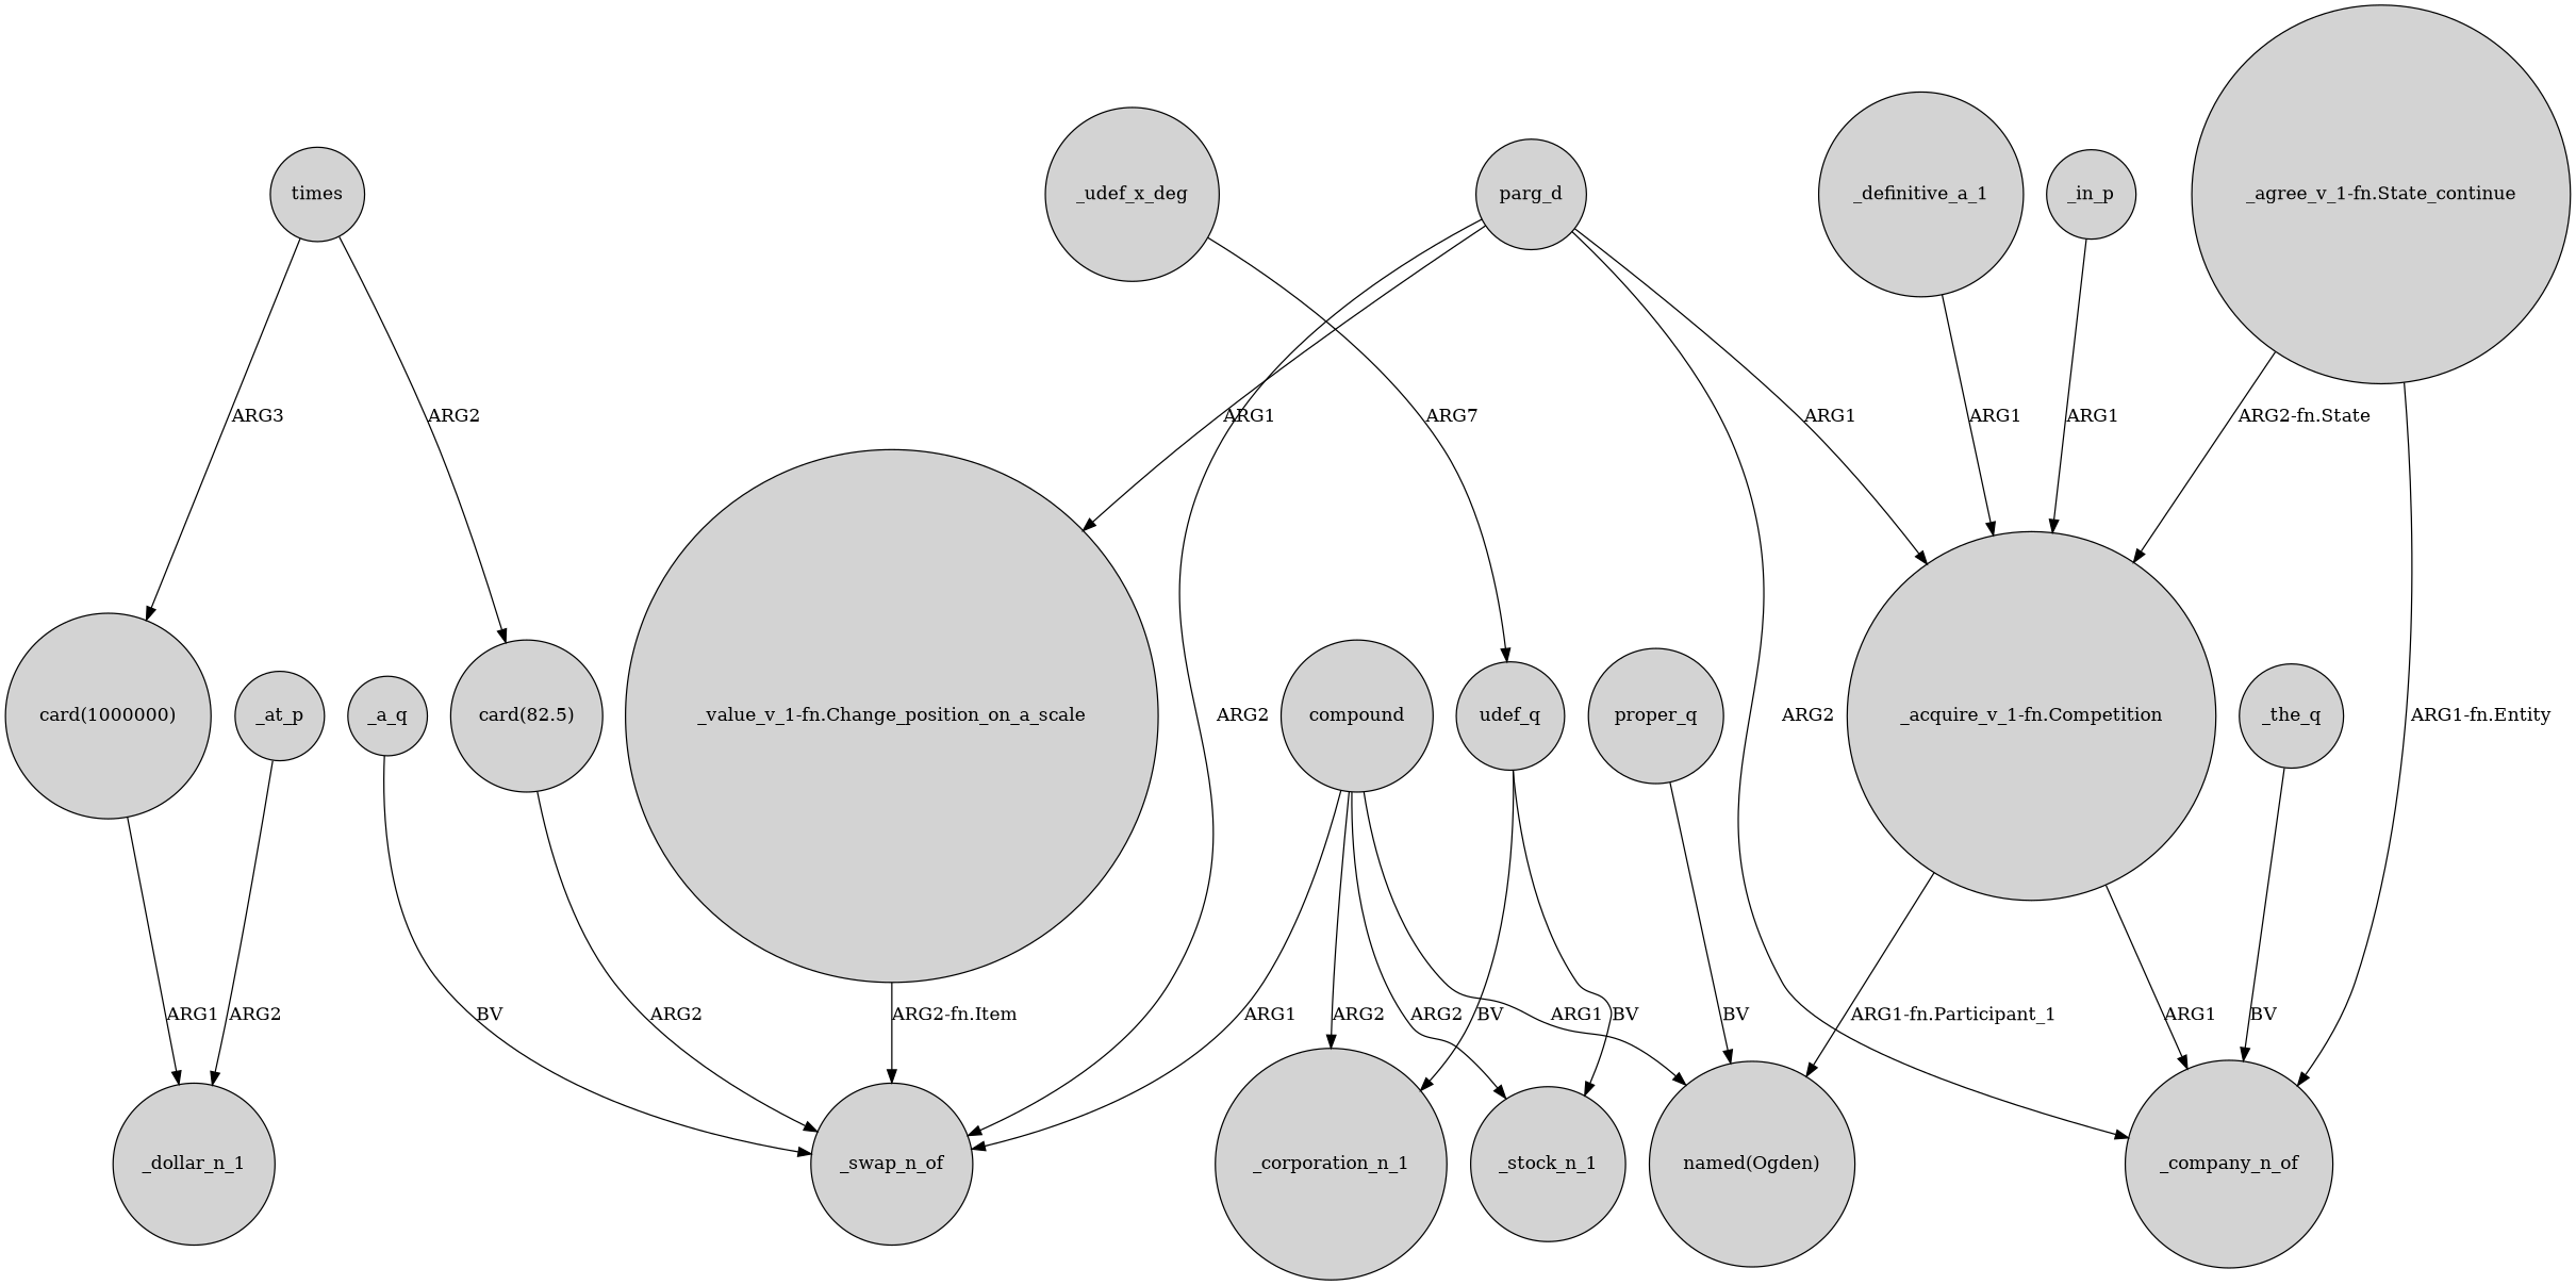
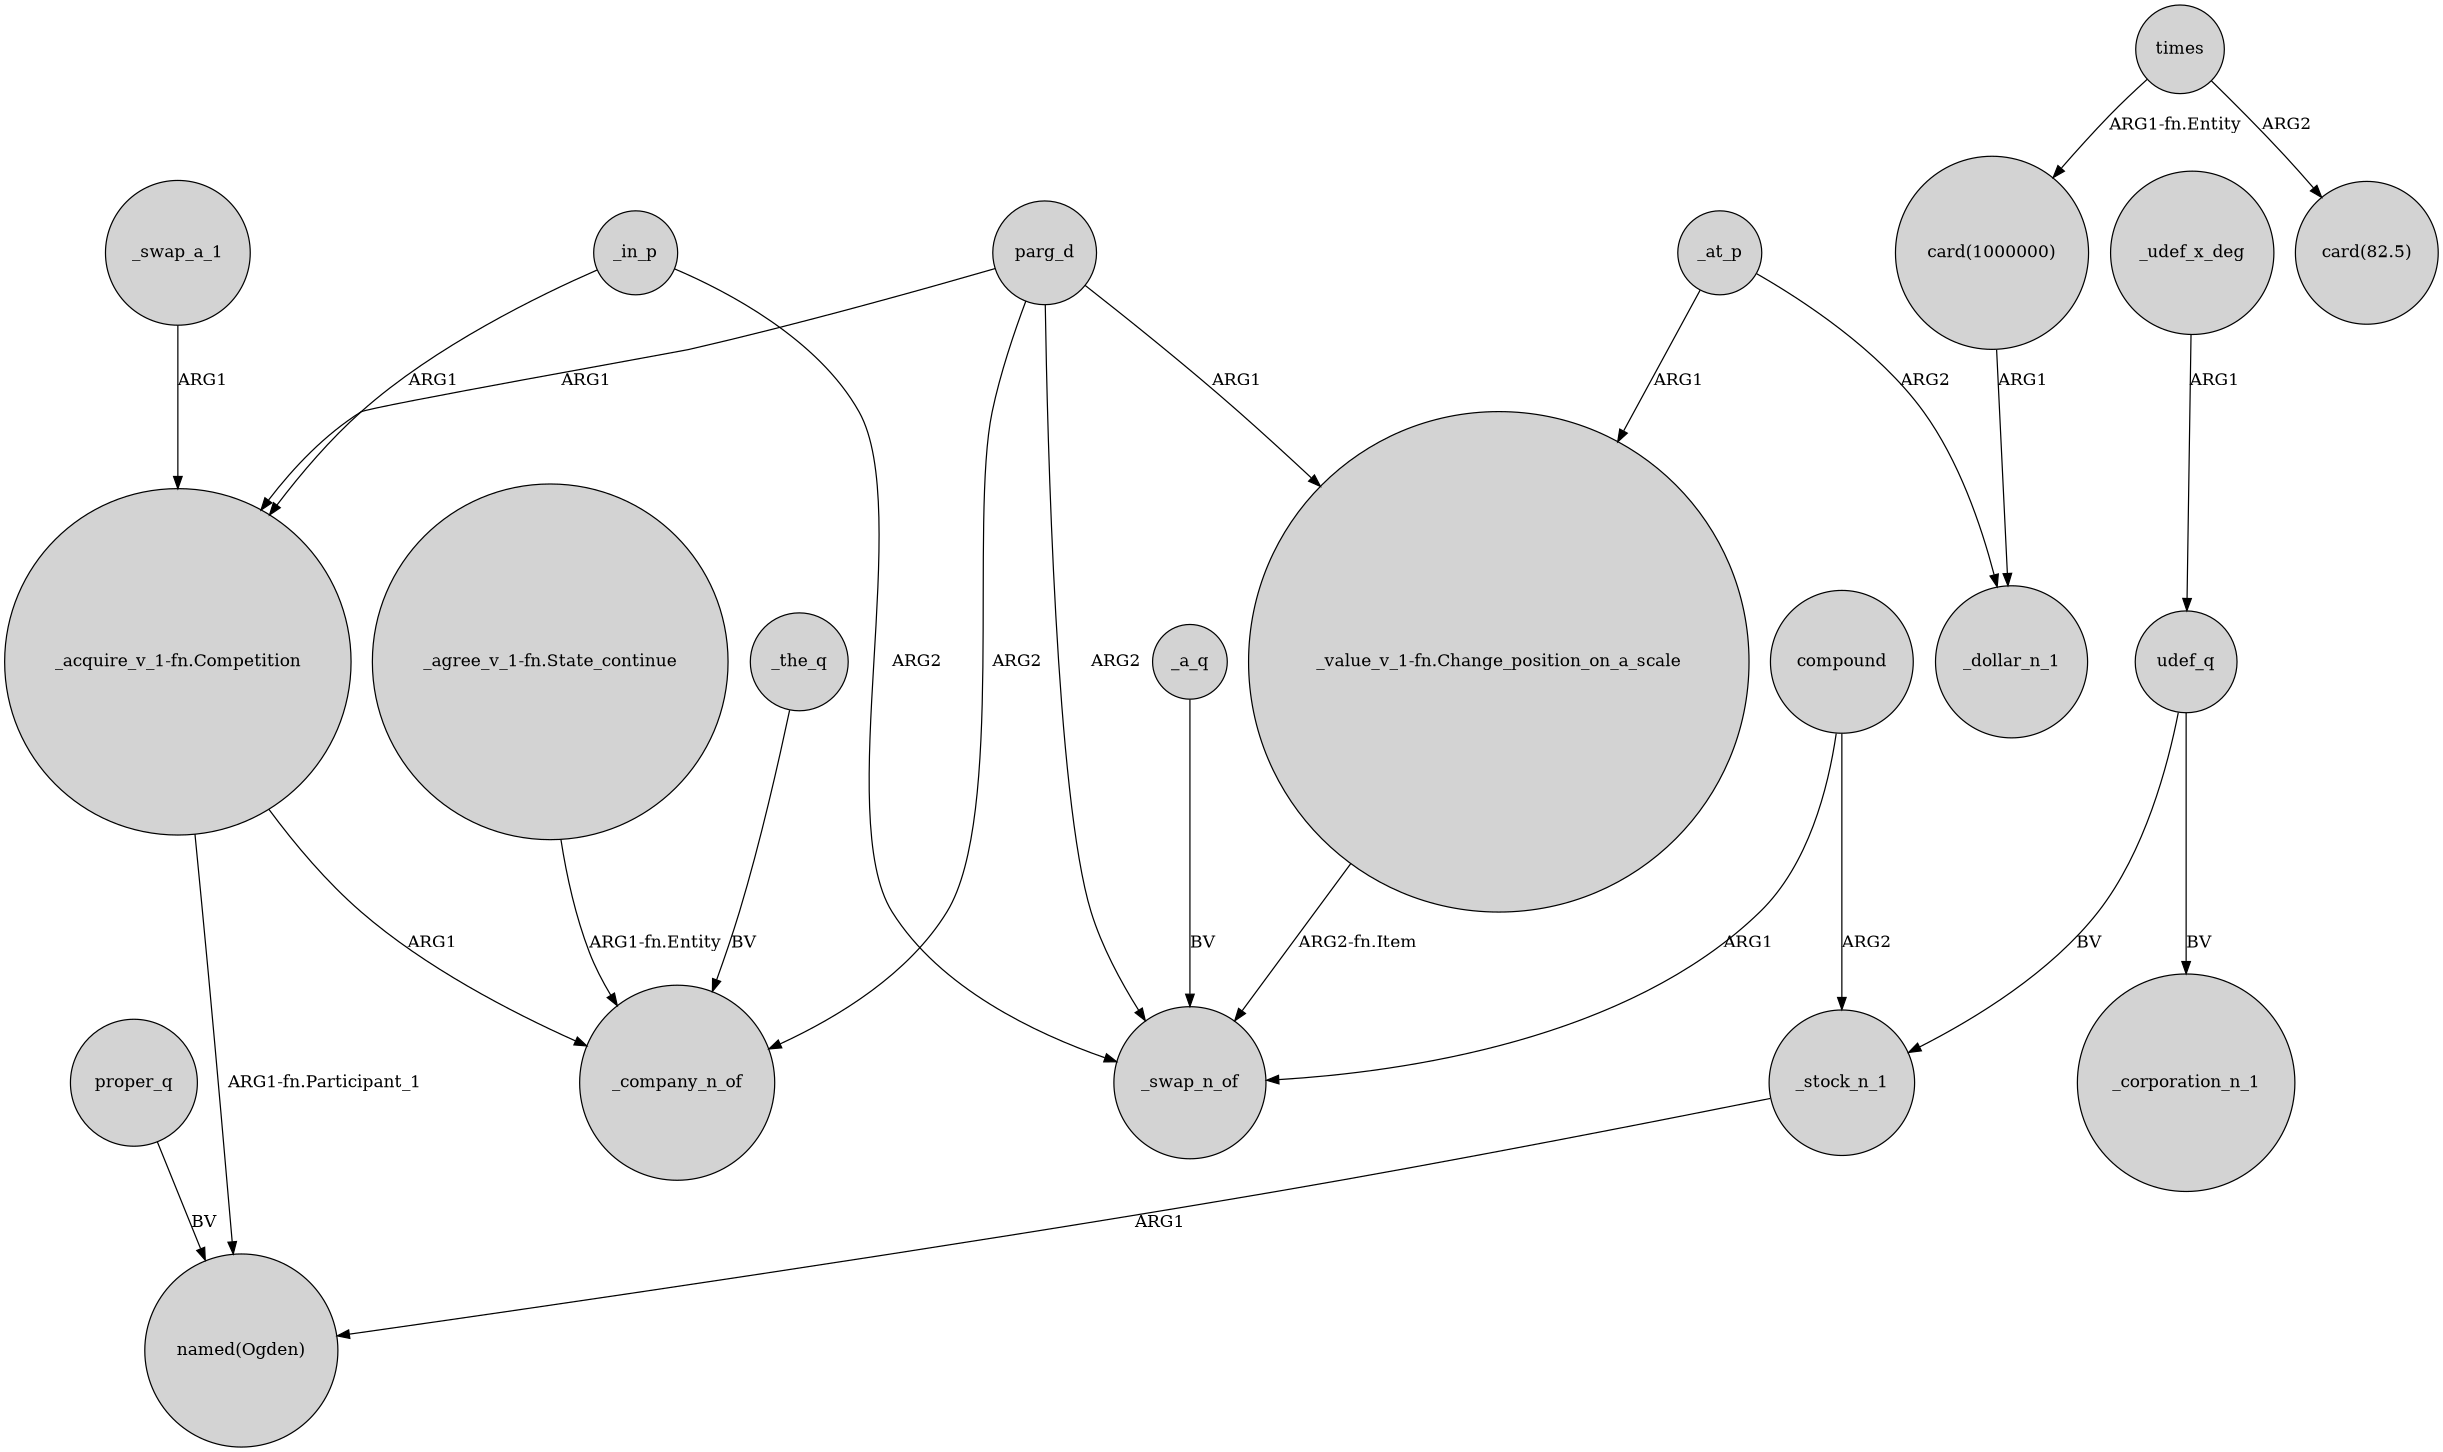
  digraph {
    node [shape=circle style=filled]
    proper_q
    "named(Ogden)"
    "_acquire_v_1-fn.Competition"
    _company_n_of
    times
    "card(1000000)"
    "card(82.5)"
    _dollar_n_1
    _a_q
    _swap_n_of
    parg_d
    "_value_v_1-fn.Change_position_on_a_scale"
    compound
    _stock_n_1
    _corporation_n_1
    n16 [label=_udef_x_deg]
    udef_q
    _in_p
    _at_p
    "_agree_v_1-fn.State_continue"
-   _definitive_a_1
+   _definitive_a_1 [label=_swap_a_1]
    _the_q
    proper_q -> "named(Ogden)" [label=BV]
    "_acquire_v_1-fn.Competition" -> "named(Ogden)" [label="ARG1-fn.Participant_1"]
    "_acquire_v_1-fn.Competition" -> _company_n_of [label=ARG1]
-   times -> "card(1000000)" [label=ARG3]
+   times -> "card(1000000)" [label="ARG1-fn.Entity"]
    times -> "card(82.5)" [label=ARG2]
    "card(1000000)" -> _dollar_n_1 [label=ARG1]
    _a_q -> _swap_n_of [label=BV]
    parg_d -> "_acquire_v_1-fn.Competition" [label=ARG1]
    parg_d -> _company_n_of [label=ARG2]
    parg_d -> _swap_n_of [label=ARG2]
    parg_d -> "_value_v_1-fn.Change_position_on_a_scale" [label=ARG1]
    "_value_v_1-fn.Change_position_on_a_scale" -> _swap_n_of [label="ARG2-fn.Item"]
-   compound -> "named(Ogden)" [label=ARG1]
+   _stock_n_1 -> "named(Ogden)" [label=ARG1]
    compound -> _swap_n_of [label=ARG1]
    compound -> _stock_n_1 [label=ARG2]
-   compound -> _corporation_n_1 [label=ARG2]
-   n16 -> udef_q [label=ARG7]
+   n16 -> udef_q [label=ARG1]
    udef_q -> _stock_n_1 [label=BV]
    udef_q -> _corporation_n_1 [label=BV]
    _in_p -> "_acquire_v_1-fn.Competition" [label=ARG1]
-   "card(82.5)" -> _swap_n_of [label=ARG2]
+   _in_p -> _swap_n_of [label=ARG2]
    _at_p -> _dollar_n_1 [label=ARG2]
-   "_agree_v_1-fn.State_continue" -> "_acquire_v_1-fn.Competition" [label="ARG2-fn.State"]
+   _at_p -> "_value_v_1-fn.Change_position_on_a_scale" [label=ARG1]
    "_agree_v_1-fn.State_continue" -> _company_n_of [label="ARG1-fn.Entity"]
    _definitive_a_1 -> "_acquire_v_1-fn.Competition" [label=ARG1]
    _the_q -> _company_n_of [label=BV]
  }
